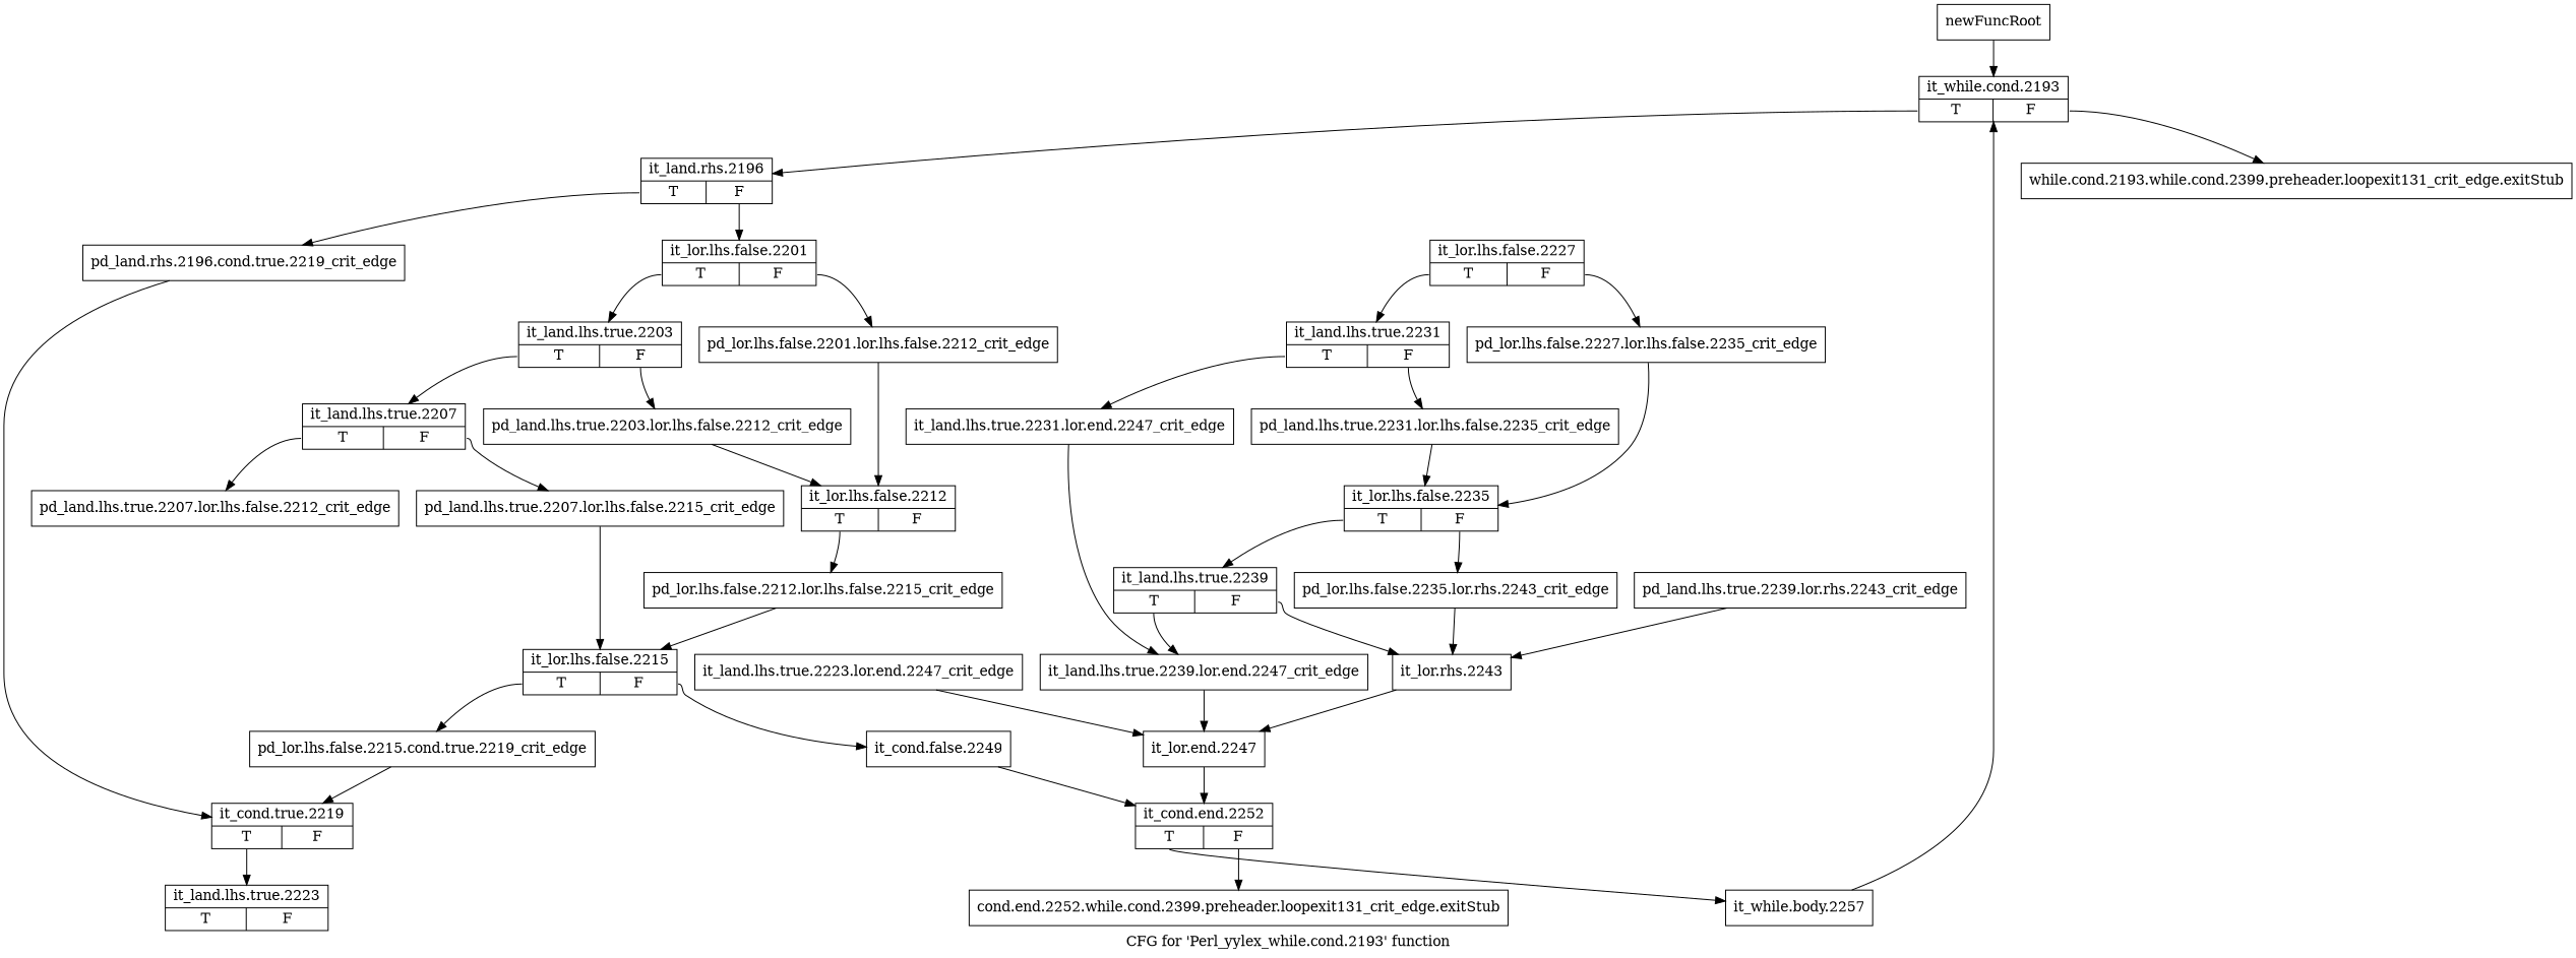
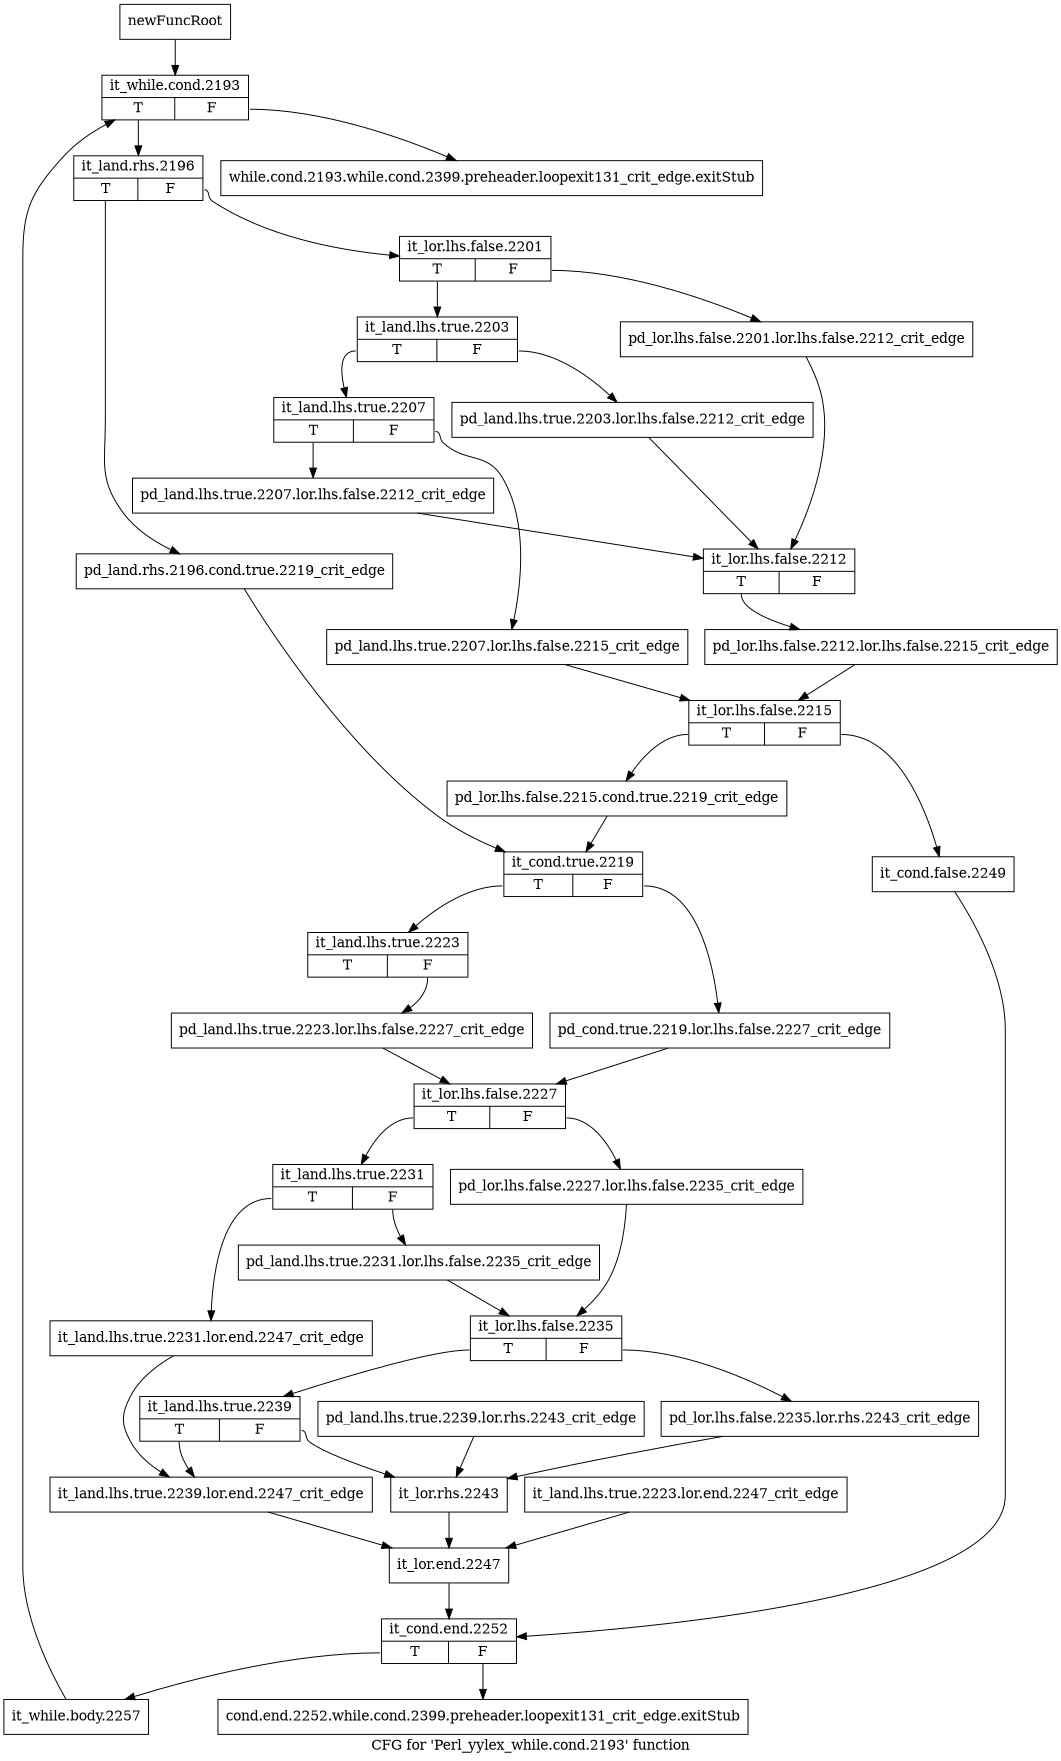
  digraph {
    label="CFG for 'Perl_yylex_while.cond.2193' function"
    node [shape=record]
    n1 [label="{newFuncRoot}"]
    n2 [label="{it_while.cond.2193|{<s0>T|<s1>F}}"]
    n3 [label="{while.cond.2193.while.cond.2399.preheader.loopexit131_crit_edge.exitStub}"]
    n4 [label="{it_land.rhs.2196|{<s0>T|<s1>F}}"]
    n5 [label="{pd_land.rhs.2196.cond.true.2219_crit_edge}"]
    n6 [label="{it_lor.lhs.false.2201|{<s0>T|<s1>F}}"]
    n7 [label="{cond.end.2252.while.cond.2399.preheader.loopexit131_crit_edge.exitStub}"]
    n8 [label="{it_cond.true.2219|{<s0>T|<s1>F}}"]
    n9 [label="{it_land.lhs.true.2203|{<s0>T|<s1>F}}"]
    n10 [label="{pd_lor.lhs.false.2201.lor.lhs.false.2212_crit_edge}"]
    n11 [label="{it_land.lhs.true.2223|{<s0>T|<s1>F}}"]
+   n12 [label="{pd_cond.true.2219.lor.lhs.false.2227_crit_edge}"]
    n13 [label="{it_land.lhs.true.2207|{<s0>T|<s1>F}}"]
    n14 [label="{pd_land.lhs.true.2203.lor.lhs.false.2212_crit_edge}"]
    n15 [label="{it_lor.lhs.false.2212|{<s0>T|<s1>F}}"]
    n16 [label="{pd_land.lhs.true.2207.lor.lhs.false.2212_crit_edge}"]
    n17 [label="{pd_land.lhs.true.2207.lor.lhs.false.2215_crit_edge}"]
    n18 [label="{pd_lor.lhs.false.2212.lor.lhs.false.2215_crit_edge}"]
    n19 [label="{it_lor.lhs.false.2215|{<s0>T|<s1>F}}"]
    n20 [label="{pd_lor.lhs.false.2215.cond.true.2219_crit_edge}"]
    n21 [label="{it_cond.false.2249}"]
    n22 [label="{it_cond.end.2252|{<s0>T|<s1>F}}"]
+   n23 [label="{pd_land.lhs.true.2223.lor.lhs.false.2227_crit_edge}"]
    n24 [label="{it_lor.lhs.false.2227|{<s0>T|<s1>F}}"]
    n25 [label="{it_while.body.2257}"]
    n26 [label="{it_land.lhs.true.2223.lor.end.2247_crit_edge}"]
    n27 [label="{it_lor.end.2247}"]
    n28 [label="{it_land.lhs.true.2231|{<s0>T|<s1>F}}"]
    n29 [label="{pd_lor.lhs.false.2227.lor.lhs.false.2235_crit_edge}"]
    n30 [label="{it_land.lhs.true.2231.lor.end.2247_crit_edge}"]
    n31 [label="{pd_land.lhs.true.2231.lor.lhs.false.2235_crit_edge}"]
    n32 [label="{it_lor.lhs.false.2235|{<s0>T|<s1>F}}"]
    n33 [label="{it_land.lhs.true.2239.lor.end.2247_crit_edge}"]
    n34 [label="{it_land.lhs.true.2239|{<s0>T|<s1>F}}"]
    n35 [label="{pd_lor.lhs.false.2235.lor.rhs.2243_crit_edge}"]
    n36 [label="{it_lor.rhs.2243}"]
    n37 [label="{pd_land.lhs.true.2239.lor.rhs.2243_crit_edge}"]
    n1 -> n2
    n2 -> n3 [tailport=s1]
    n2 -> n4 [tailport=s0]
    n4 -> n5 [tailport=s0]
    n4 -> n6 [tailport=s1]
    n5 -> n8
    n6 -> n9 [tailport=s0]
    n6 -> n10 [tailport=s1]
    n8 -> n11 [tailport=s0]
+   n8 -> n12 [tailport=s1]
    n9 -> n13 [tailport=s0]
    n9 -> n14 [tailport=s1]
    n10 -> n15
+   n11 -> n23 [tailport=s1]
+   n12 -> n24
    n13 -> n16 [tailport=s0]
    n13 -> n17 [tailport=s1]
    n14 -> n15
    n15 -> n18 [tailport=s0]
+   n16 -> n15
    n17 -> n19
    n18 -> n19
    n19 -> n20 [tailport=s0]
    n19 -> n21 [tailport=s1]
    n20 -> n8
    n21 -> n22
    n22 -> n7 [tailport=s1]
    n22 -> n25 [tailport=s0]
+   n23 -> n24
    n24 -> n28 [tailport=s0]
    n24 -> n29 [tailport=s1]
    n25 -> n2
    n26 -> n27
    n27 -> n22
    n28 -> n30 [tailport=s0]
    n28 -> n31 [tailport=s1]
    n29 -> n32
    n30 -> n33
    n31 -> n32
    n32 -> n34 [tailport=s0]
    n32 -> n35 [tailport=s1]
    n33 -> n27
    n34 -> n33 [tailport=s0]
    n34 -> n36 [tailport=s1]
    n35 -> n36
    n36 -> n27
    n37 -> n36
  }
